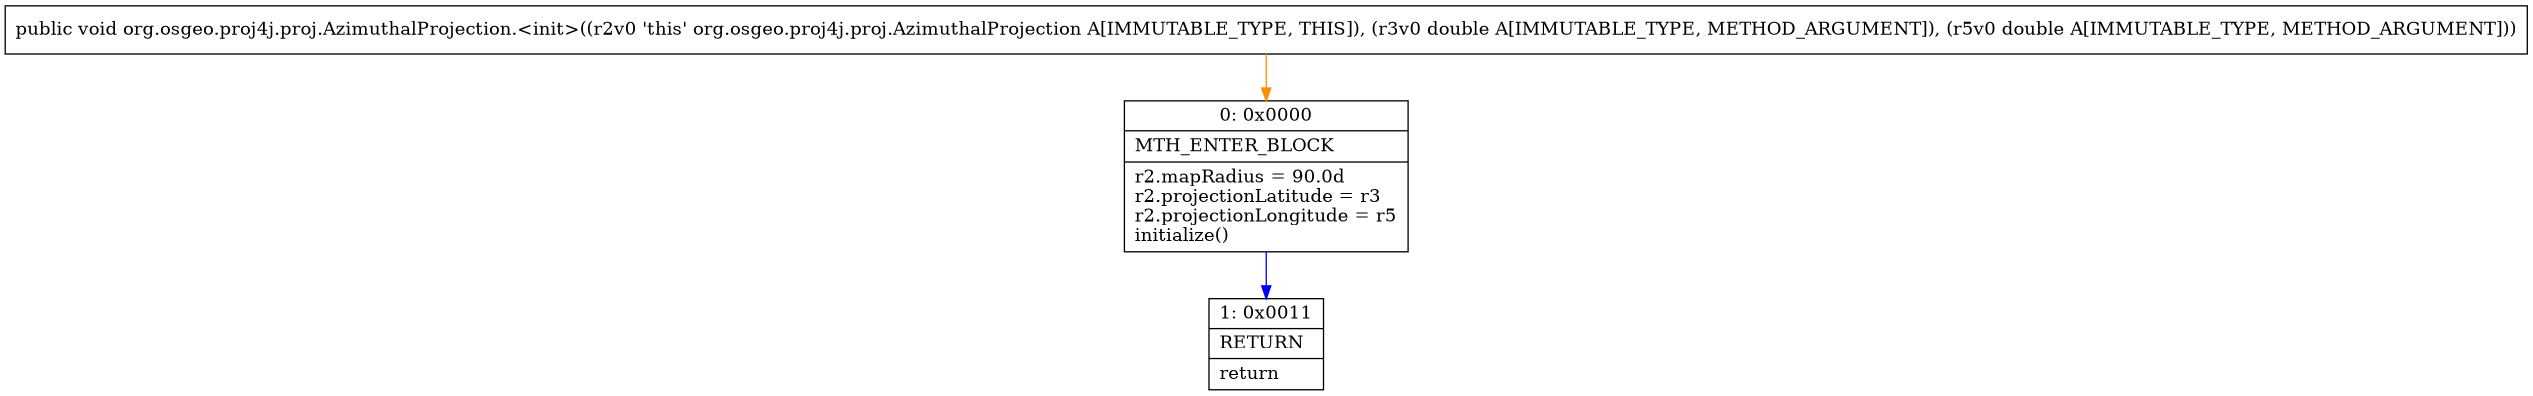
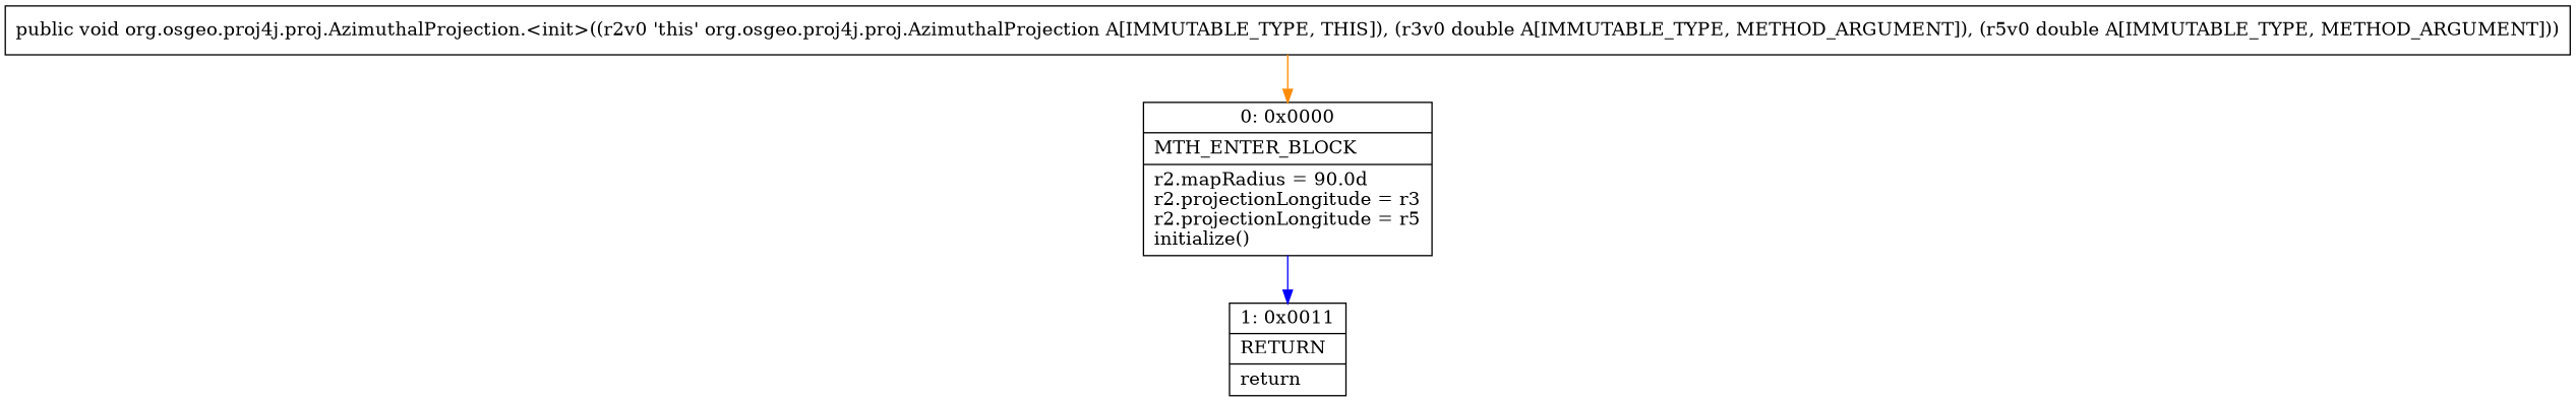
  digraph {
    node [shape=record]
-   n1 [label="{0\:\ 0x0000|MTH_ENTER_BLOCK\l|r2.mapRadius = 90.0d\lr2.projectionLatitude = r3\lr2.projectionLongitude = r5\linitialize()\l}"]
+   n1 [label="{0\:\ 0x0000|MTH_ENTER_BLOCK\l|r2.mapRadius = 90.0d\lr2.projectionLongitude = r3\lr2.projectionLongitude = r5\linitialize()\l}"]
    n2 [label="{1\:\ 0x0011|RETURN\l|return\l}"]
    n3 [label="{public void org.osgeo.proj4j.proj.AzimuthalProjection.\<init\>((r2v0 'this' org.osgeo.proj4j.proj.AzimuthalProjection A[IMMUTABLE_TYPE, THIS]), (r3v0 double A[IMMUTABLE_TYPE, METHOD_ARGUMENT]), (r5v0 double A[IMMUTABLE_TYPE, METHOD_ARGUMENT])) }"]
    n1 -> n2 [color=blue]
    n3 -> n1 [color=darkorange]
  }
